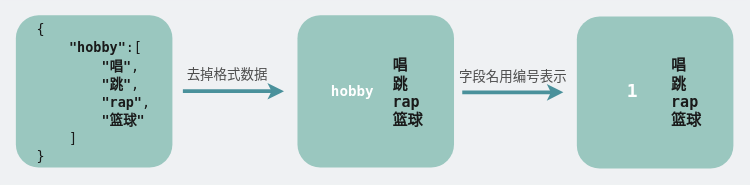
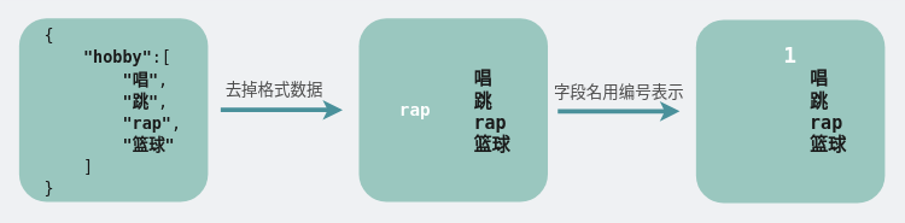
  <mxCell id="0" />
  <mxCell id="1" parent="0" />
  <mxCell id="2" value="&lt;div style=&quot;font-family: Menlo, Monaco, &amp;quot;Courier New&amp;quot;, monospace; font-size: 16px; line-height: 24px;&quot;&gt;&lt;div style=&quot;&quot;&gt;&lt;br&gt;&lt;/div&gt;&lt;/div&gt;" style="rounded=1;whiteSpace=wrap;html=1;strokeWidth=5;fontSize=30;strokeColor=none;fillColor=#9AC7BF;align=left;" parent="1" vertex="1"><mxGeometry x="20" y="20" width="209" height="203" as="geometry" /></mxCell>
  <mxCell id="3" value="&lt;div style=&quot;font-family: Menlo, Monaco, &amp;quot;Courier New&amp;quot;, monospace; font-size: 18px; line-height: 24px;&quot;&gt;&lt;div style=&quot;&quot;&gt;&lt;span style=&quot;font-family: menlo, monospace, Tahoma, 微软雅黑, 幼圆; color: rgb(26, 26, 26); background-color: initial;&quot;&gt;{&lt;/span&gt;&lt;/div&gt;&lt;font style=&quot;font-size: 18px;&quot; color=&quot;#1a1a1a&quot;&gt;&lt;div style=&quot;&quot;&gt;&lt;span style=&quot;background-color: initial; font-family: menlo, monospace, Tahoma, 微软雅黑, 幼圆;&quot;&gt;&amp;nbsp; &amp;nbsp;&amp;nbsp;&lt;/span&gt;&lt;span style=&quot;background-color: initial; box-sizing: border-box; font-weight: bold; font-family: menlo, monospace, Tahoma, 微软雅黑, 幼圆;&quot; class=&quot;json_key&quot;&gt;&quot;hobby&quot;&lt;/span&gt;&lt;span style=&quot;background-color: initial; font-family: menlo, monospace, Tahoma, 微软雅黑, 幼圆;&quot;&gt;:&lt;/span&gt;&lt;span style=&quot;background-color: initial; box-sizing: border-box; font-family: menlo, monospace, Tahoma, 微软雅黑, 幼圆;&quot; data-size=&quot;4&quot; data-type=&quot;array&quot;&gt;&lt;span style=&quot;box-sizing: border-box; display: inline-block; font-variant-numeric: normal; font-variant-east-asian: normal; font-variant-alternates: normal; font-kerning: auto; font-optical-sizing: auto; font-feature-settings: normal; font-variation-settings: normal; font-stretch: normal; line-height: 1; font-family: FontAwesome; font-size: inherit; text-rendering: auto; -webkit-font-smoothing: antialiased; cursor: pointer;&quot; class=&quot;fa fa-minus-square-o&quot;&gt;&lt;/span&gt;[&lt;/span&gt;&lt;/div&gt;&lt;span style=&quot;box-sizing: border-box; font-family: menlo, monospace, Tahoma, 微软雅黑, 幼圆;&quot; data-size=&quot;4&quot; data-type=&quot;array&quot;&gt;&lt;div style=&quot;&quot;&gt;&lt;span style=&quot;background-color: initial;&quot;&gt;&amp;nbsp; &amp;nbsp; &amp;nbsp; &amp;nbsp;&amp;nbsp;&lt;/span&gt;&lt;span style=&quot;background-color: initial; box-sizing: border-box; font-weight: bold;&quot; class=&quot;json_string&quot;&gt;&quot;唱&quot;&lt;/span&gt;&lt;span style=&quot;background-color: initial;&quot;&gt;,&lt;/span&gt;&lt;/div&gt;&lt;div style=&quot;&quot;&gt;&lt;span style=&quot;background-color: initial;&quot;&gt;&amp;nbsp; &amp;nbsp; &amp;nbsp; &amp;nbsp;&amp;nbsp;&lt;/span&gt;&lt;span style=&quot;background-color: initial; box-sizing: border-box; font-weight: bold;&quot; class=&quot;json_string&quot;&gt;&quot;跳&quot;&lt;/span&gt;&lt;span style=&quot;background-color: initial;&quot;&gt;,&lt;/span&gt;&lt;/div&gt;&lt;div style=&quot;&quot;&gt;&lt;span style=&quot;background-color: initial;&quot;&gt;&amp;nbsp; &amp;nbsp; &amp;nbsp; &amp;nbsp;&amp;nbsp;&lt;/span&gt;&lt;span style=&quot;background-color: initial; box-sizing: border-box; font-weight: bold;&quot; class=&quot;json_string&quot;&gt;&quot;rap&quot;&lt;/span&gt;&lt;span style=&quot;background-color: initial;&quot;&gt;,&lt;/span&gt;&lt;/div&gt;&lt;div style=&quot;&quot;&gt;&lt;span style=&quot;background-color: initial;&quot;&gt;&amp;nbsp; &amp;nbsp; &amp;nbsp; &amp;nbsp;&amp;nbsp;&lt;/span&gt;&lt;span style=&quot;background-color: initial; box-sizing: border-box; font-weight: bold;&quot; class=&quot;json_string&quot;&gt;&quot;篮球&quot;&lt;/span&gt;&lt;/div&gt;&lt;div style=&quot;&quot;&gt;&lt;span style=&quot;background-color: initial;&quot;&gt;&amp;nbsp; &amp;nbsp; ]&lt;/span&gt;&lt;/div&gt;&lt;/span&gt;&lt;span style=&quot;font-family: menlo, monospace, Tahoma, 微软雅黑, 幼圆;&quot;&gt;&lt;div style=&quot;&quot;&gt;&lt;span style=&quot;background-color: initial;&quot;&gt;}&lt;/span&gt;&lt;/div&gt;&lt;/span&gt;&lt;/font&gt;&lt;/div&gt;" style="text;html=1;strokeColor=none;fillColor=none;align=left;verticalAlign=middle;whiteSpace=wrap;rounded=0;labelBackgroundColor=none;fontColor=#000000;" parent="1" vertex="1"><mxGeometry x="46" y="66" width="165" height="114" as="geometry" /></mxCell>
  <mxCell id="4" value="" style="endArrow=classic;html=1;rounded=0;fontColor=#000000;strokeWidth=5;strokeColor=#4A919B;" parent="1" edge="1"><mxGeometry width="50" height="50" relative="1" as="geometry"><mxPoint x="243" y="121.29" as="sourcePoint" /><mxPoint x="378" y="121.29" as="targetPoint" /></mxGeometry></mxCell>
  <mxCell id="5" value="&lt;font color=&quot;#4d4d4d&quot; style=&quot;font-size: 18px;&quot;&gt;去掉格式数据&lt;/font&gt;" style="text;html=1;strokeColor=none;fillColor=none;align=center;verticalAlign=middle;whiteSpace=wrap;rounded=0;labelBackgroundColor=none;fontColor=#000000;" parent="1" vertex="1"><mxGeometry x="239" y="85" width="127" height="30" as="geometry" /></mxCell>
  <mxCell id="6" value="&lt;div style=&quot;font-family: Menlo, Monaco, &amp;quot;Courier New&amp;quot;, monospace; font-size: 16px; line-height: 24px;&quot;&gt;&lt;div style=&quot;&quot;&gt;&lt;br&gt;&lt;/div&gt;&lt;/div&gt;" style="rounded=1;whiteSpace=wrap;html=1;strokeWidth=5;fontSize=30;strokeColor=none;fillColor=#9AC7BF;align=left;" vertex="1" parent="1"><mxGeometry x="396" y="20" width="209" height="203" as="geometry" /></mxCell>
  <mxCell id="7" value="&lt;div style=&quot;font-family: Menlo, Monaco, &amp;quot;Courier New&amp;quot;, monospace; font-size: 20px; line-height: 24px;&quot;&gt;&lt;div style=&quot;&quot;&gt;&lt;span style=&quot;font-family: menlo, monospace, Tahoma, 微软雅黑, 幼圆; color: rgb(26, 26, 26); background-color: initial;&quot;&gt;&amp;nbsp; &amp;nbsp; &amp;nbsp; &amp;nbsp;&amp;nbsp;&lt;/span&gt;&lt;span style=&quot;font-family: menlo, monospace, Tahoma, 微软雅黑, 幼圆; color: rgb(26, 26, 26); background-color: initial; box-sizing: border-box; font-weight: bold;&quot; class=&quot;json_string&quot;&gt;唱&lt;/span&gt;&lt;br&gt;&lt;/div&gt;&lt;font style=&quot;font-size: 20px;&quot; color=&quot;#1a1a1a&quot;&gt;&lt;span style=&quot;box-sizing: border-box; font-family: menlo, monospace, Tahoma, 微软雅黑, 幼圆;&quot; data-size=&quot;4&quot; data-type=&quot;array&quot;&gt;&lt;div style=&quot;&quot;&gt;&lt;span style=&quot;background-color: initial;&quot;&gt;&amp;nbsp; &amp;nbsp; &amp;nbsp; &amp;nbsp;&amp;nbsp;&lt;/span&gt;&lt;span style=&quot;background-color: initial; box-sizing: border-box; font-weight: bold;&quot; class=&quot;json_string&quot;&gt;跳&lt;/span&gt;&lt;/div&gt;&lt;div style=&quot;&quot;&gt;&lt;span style=&quot;background-color: initial;&quot;&gt;&amp;nbsp; &amp;nbsp; &amp;nbsp; &amp;nbsp;&amp;nbsp;&lt;/span&gt;&lt;span style=&quot;background-color: initial; box-sizing: border-box; font-weight: bold;&quot; class=&quot;json_string&quot;&gt;rap&lt;/span&gt;&lt;/div&gt;&lt;div style=&quot;&quot;&gt;&lt;span style=&quot;background-color: initial;&quot;&gt;&amp;nbsp; &amp;nbsp; &amp;nbsp; &amp;nbsp;&amp;nbsp;&lt;/span&gt;&lt;span style=&quot;background-color: initial; box-sizing: border-box; font-weight: bold;&quot; class=&quot;json_string&quot;&gt;篮球&lt;/span&gt;&lt;/div&gt;&lt;/span&gt;&lt;/font&gt;&lt;/div&gt;" style="text;html=1;strokeColor=none;fillColor=none;align=left;verticalAlign=middle;whiteSpace=wrap;rounded=0;labelBackgroundColor=none;fontColor=#000000;" vertex="1" parent="1"><mxGeometry x="425" y="42.75" width="164" height="157.5" as="geometry" /></mxCell>
- <mxCell id="8" value="&lt;div style=&quot;font-family: Menlo, Monaco, &amp;quot;Courier New&amp;quot;, monospace; line-height: 24px;&quot;&gt;&lt;div style=&quot;&quot;&gt;&lt;span style=&quot;background-color: initial; font-family: menlo, monospace, Tahoma, 微软雅黑, 幼圆; font-weight: bold;&quot;&gt;&lt;font style=&quot;font-size: 19px;&quot; color=&quot;#ffffff&quot;&gt;hobby&lt;/font&gt;&lt;/span&gt;&lt;br&gt;&lt;/div&gt;&lt;/div&gt;" style="text;html=1;strokeColor=none;fillColor=none;align=left;verticalAlign=middle;whiteSpace=wrap;rounded=0;labelBackgroundColor=none;fontColor=#000000;" vertex="1" parent="1"><mxGeometry x="439" y="105" width="53" height="33" as="geometry" /></mxCell>
+ <mxCell id="8" value="&lt;div style=&quot;font-family: Menlo, Monaco, &amp;quot;Courier New&amp;quot;, monospace; line-height: 24px;&quot;&gt;&lt;div style=&quot;&quot;&gt;&lt;span style=&quot;background-color: initial; font-family: menlo, monospace, Tahoma, 微软雅黑, 幼圆; font-weight: bold;&quot;&gt;&lt;font style=&quot;font-size: 19px;&quot; color=&quot;#ffffff&quot;&gt;rap&lt;/font&gt;&lt;/span&gt;&lt;br&gt;&lt;/div&gt;&lt;/div&gt;" style="text;html=1;strokeColor=none;fillColor=none;align=left;verticalAlign=middle;whiteSpace=wrap;rounded=0;labelBackgroundColor=none;fontColor=#000000;" vertex="1" parent="1"><mxGeometry x="439" y="105" width="53" height="33" as="geometry" /></mxCell>
  <mxCell id="9" value="" style="endArrow=classic;html=1;rounded=0;fontColor=#000000;strokeWidth=5;strokeColor=#4A919B;" edge="1" parent="1"><mxGeometry width="50" height="50" relative="1" as="geometry"><mxPoint x="616" y="122.79" as="sourcePoint" /><mxPoint x="751" y="122.79" as="targetPoint" /></mxGeometry></mxCell>
  <mxCell id="10" value="&lt;font color=&quot;#4d4d4d&quot; style=&quot;font-size: 18px;&quot;&gt;字段名用编号表示&lt;/font&gt;" style="text;html=1;strokeColor=none;fillColor=none;align=center;verticalAlign=middle;whiteSpace=wrap;rounded=0;labelBackgroundColor=none;fontColor=#000000;" vertex="1" parent="1"><mxGeometry x="601" y="87" width="166" height="30" as="geometry" /></mxCell>
  <mxCell id="11" value="&lt;div style=&quot;font-family: Menlo, Monaco, &amp;quot;Courier New&amp;quot;, monospace; font-size: 16px; line-height: 24px;&quot;&gt;&lt;div style=&quot;&quot;&gt;&lt;br&gt;&lt;/div&gt;&lt;/div&gt;" style="rounded=1;whiteSpace=wrap;html=1;strokeWidth=5;fontSize=30;strokeColor=none;fillColor=#9AC7BF;align=left;" vertex="1" parent="1"><mxGeometry x="769" y="21.5" width="209" height="203" as="geometry" /></mxCell>
- <mxCell id="12" value="&lt;div style=&quot;font-family: Menlo, Monaco, &amp;quot;Courier New&amp;quot;, monospace; line-height: 24px;&quot;&gt;&lt;div style=&quot;&quot;&gt;&lt;span style=&quot;background-color: initial; font-family: menlo, monospace, Tahoma, 微软雅黑, 幼圆; font-weight: bold;&quot;&gt;&lt;font style=&quot;font-size: 24px;&quot; color=&quot;#ffffff&quot;&gt;1&lt;/font&gt;&lt;/span&gt;&lt;br&gt;&lt;/div&gt;&lt;/div&gt;" style="text;html=1;strokeColor=none;fillColor=none;align=left;verticalAlign=middle;whiteSpace=wrap;rounded=0;labelBackgroundColor=none;fontColor=#000000;" vertex="1" parent="1"><mxGeometry x="834" y="106.5" width="53" height="33" as="geometry" /></mxCell>
+ <mxCell id="12" value="&lt;div style=&quot;font-family: Menlo, Monaco, &amp;quot;Courier New&amp;quot;, monospace; line-height: 24px;&quot;&gt;&lt;div style=&quot;&quot;&gt;&lt;span style=&quot;background-color: initial; font-family: menlo, monospace, Tahoma, 微软雅黑, 幼圆; font-weight: bold;&quot;&gt;&lt;font style=&quot;font-size: 24px;&quot; color=&quot;#ffffff&quot;&gt;1&lt;/font&gt;&lt;/span&gt;&lt;br&gt;&lt;/div&gt;&lt;/div&gt;" style="text;html=1;strokeColor=none;fillColor=none;align=left;verticalAlign=middle;whiteSpace=wrap;rounded=0;labelBackgroundColor=none;fontColor=#000000;" vertex="1" parent="1"><mxGeometry x="864" y="46.5" width="53" height="33" as="geometry" /></mxCell>
  <mxCell id="13" value="&lt;div style=&quot;font-family: Menlo, Monaco, &amp;quot;Courier New&amp;quot;, monospace; font-size: 20px; line-height: 24px;&quot;&gt;&lt;div style=&quot;&quot;&gt;&lt;span style=&quot;font-family: menlo, monospace, Tahoma, 微软雅黑, 幼圆; color: rgb(26, 26, 26); background-color: initial;&quot;&gt;&amp;nbsp; &amp;nbsp; &amp;nbsp; &amp;nbsp;&amp;nbsp;&lt;/span&gt;&lt;span style=&quot;font-family: menlo, monospace, Tahoma, 微软雅黑, 幼圆; color: rgb(26, 26, 26); background-color: initial; box-sizing: border-box; font-weight: bold;&quot; class=&quot;json_string&quot;&gt;唱&lt;/span&gt;&lt;br&gt;&lt;/div&gt;&lt;font style=&quot;font-size: 20px;&quot; color=&quot;#1a1a1a&quot;&gt;&lt;span style=&quot;box-sizing: border-box; font-family: menlo, monospace, Tahoma, 微软雅黑, 幼圆;&quot; data-size=&quot;4&quot; data-type=&quot;array&quot;&gt;&lt;div style=&quot;&quot;&gt;&lt;span style=&quot;background-color: initial;&quot;&gt;&amp;nbsp; &amp;nbsp; &amp;nbsp; &amp;nbsp;&amp;nbsp;&lt;/span&gt;&lt;span style=&quot;background-color: initial; box-sizing: border-box; font-weight: bold;&quot; class=&quot;json_string&quot;&gt;跳&lt;/span&gt;&lt;/div&gt;&lt;div style=&quot;&quot;&gt;&lt;span style=&quot;background-color: initial;&quot;&gt;&amp;nbsp; &amp;nbsp; &amp;nbsp; &amp;nbsp;&amp;nbsp;&lt;/span&gt;&lt;span style=&quot;background-color: initial; box-sizing: border-box; font-weight: bold;&quot; class=&quot;json_string&quot;&gt;rap&lt;/span&gt;&lt;/div&gt;&lt;div style=&quot;&quot;&gt;&lt;span style=&quot;background-color: initial;&quot;&gt;&amp;nbsp; &amp;nbsp; &amp;nbsp; &amp;nbsp;&amp;nbsp;&lt;/span&gt;&lt;span style=&quot;background-color: initial; box-sizing: border-box; font-weight: bold;&quot; class=&quot;json_string&quot;&gt;篮球&lt;/span&gt;&lt;/div&gt;&lt;/span&gt;&lt;/font&gt;&lt;/div&gt;" style="text;html=1;strokeColor=none;fillColor=none;align=left;verticalAlign=middle;whiteSpace=wrap;rounded=0;labelBackgroundColor=none;fontColor=#000000;" vertex="1" parent="1"><mxGeometry x="797" y="42.75" width="164" height="157.5" as="geometry" /></mxCell>
